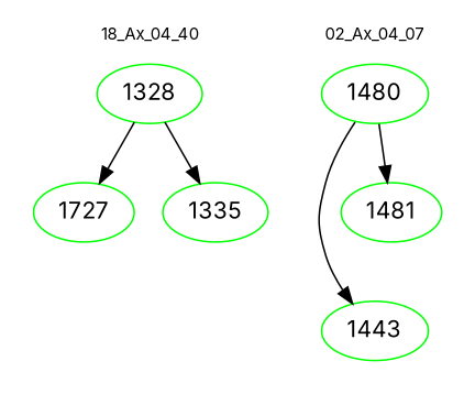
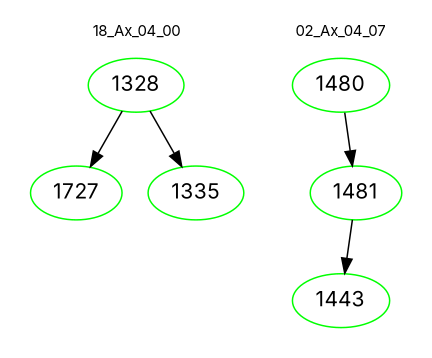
  digraph {
    fontname=Inter
    node [color=green fontname=Inter]
    edge [color=black fontname=Inter]
    n1 [label=1328]
    n2 [label=1727]
    n3 [label=1335]
    n4 [label=1480]
    n5 [label=1443]
    n6 [label=1481]
    subgraph cluster_1 {
      color=white
      fontsize=10
-     label="18_Ax_04_40"
+     label="18_Ax_04_00"
      n1
      n2
      n3
    }
    subgraph cluster_2 {
      color=white
      fontsize=10
      label="02_Ax_04_07"
      n4
      n5
      n6
    }
    n1 -> n2
    n1 -> n3
-   n4 -> n5
+   n6 -> n5
    n4 -> n6
  }
